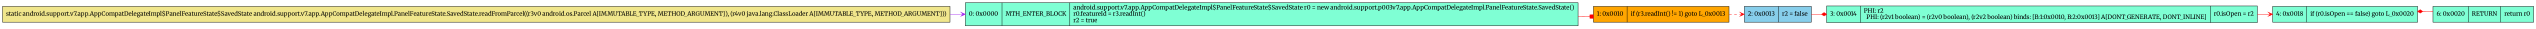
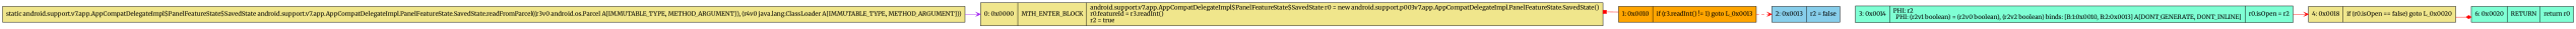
  digraph {
    fontname=Merriweather
    rankdir=LR
    node [fillcolor=aquamarine fontname=Merriweather shape=record style=filled]
    edge [arrowhead=vee color=red fontname=Merriweather]
-   n1 [label="{0\:\ 0x0000|MTH_ENTER_BLOCK\l|android.support.v7.app.AppCompatDelegateImpl$PanelFeatureState$SavedState r0 = new android.support.p003v7.app.AppCompatDelegateImpl.PanelFeatureState.SavedState()\lr0.featureId = r3.readInt()\lr2 = true\l}"]
+   n1 [fillcolor=khaki label="{0\:\ 0x0000|MTH_ENTER_BLOCK\l|android.support.v7.app.AppCompatDelegateImpl$PanelFeatureState$SavedState r0 = new android.support.p003v7.app.AppCompatDelegateImpl.PanelFeatureState.SavedState()\lr0.featureId = r3.readInt()\lr2 = true\l}"]
    n2 [fillcolor=orange label="{1\:\ 0x0010|if (r3.readInt() != 1) goto L_0x0013\l}"]
    n3 [fillcolor=skyblue label="{2\:\ 0x0013|r2 = false\l}"]
    n4 [label="{3\:\ 0x0014|PHI: r2 \l  PHI: (r2v1 boolean) = (r2v0 boolean), (r2v2 boolean) binds: [B:1:0x0010, B:2:0x0013] A[DONT_GENERATE, DONT_INLINE]\l|r0.isOpen = r2\l}"]
-   n5 [label="{4\:\ 0x0018|if (r0.isOpen == false) goto L_0x0020\l}"]
+   n5 [fillcolor=khaki label="{4\:\ 0x0018|if (r0.isOpen == false) goto L_0x0020\l}"]
    n6 [label="{6\:\ 0x0020|RETURN\l|return r0\l}"]
    n7 [fillcolor=khaki label="{static android.support.v7.app.AppCompatDelegateImpl$PanelFeatureState$SavedState android.support.v7.app.AppCompatDelegateImpl.PanelFeatureState.SavedState.readFromParcel((r3v0 android.os.Parcel A[IMMUTABLE_TYPE, METHOD_ARGUMENT]), (r4v0 java.lang.ClassLoader A[IMMUTABLE_TYPE, METHOD_ARGUMENT])) }"]
-   n1 -> n2 [arrowhead=box]
+   n2 -> n1 [arrowhead=box]
    n2 -> n3 [style=dashed]
-   n3 -> n4 [arrowhead=diamond]
    n4 -> n5
-   n6 -> n5 [arrowhead=diamond]
+   n5 -> n6 [arrowhead=diamond]
    n7 -> n1 [color=purple]
  }
